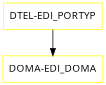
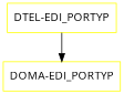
  digraph {
    fontname="Open Sans"
    node [color=yellow shape=box fontname="Open Sans"]
    "DTEL-EDI_PORTYP"
-   "DOMA-EDI_PORTYP" [label="DOMA-EDI_DOMA"]
+   "DOMA-EDI_PORTYP"
    "DTEL-EDI_PORTYP" -> "DOMA-EDI_PORTYP" [fontname="Open Sans"]
  }
